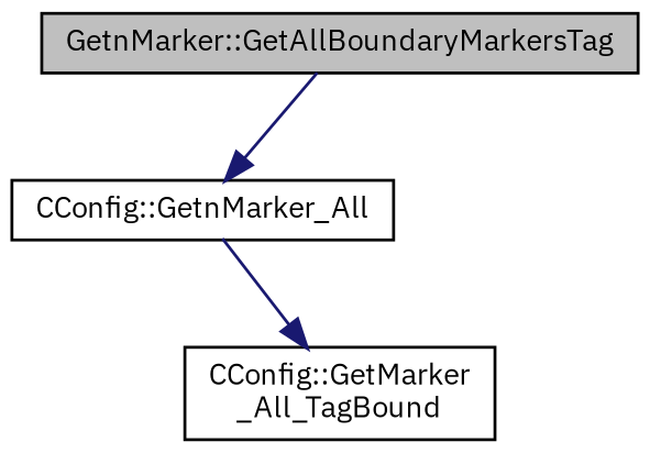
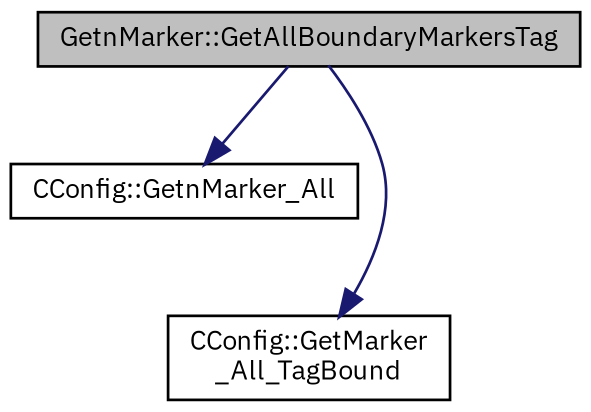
  digraph {
    fontname="IBM Plex Sans"
    rankdir=TB
    node [color=black fillcolor=white fontname="IBM Plex Sans" fontsize=10 shape=record style=filled]
    edge [color=midnightblue fontname="IBM Plex Sans" fontsize=10 labelfontname=Helvetica labelfontsize=10 style=solid]
    n1 [fillcolor=grey75 fontcolor=black height=0.2 label="GetnMarker::GetAllBoundaryMarkersTag" width=0.4]
    n2 [height=0.2 label="CConfig::GetnMarker_All" width=0.4]
    n3 [height=0.2 label="CConfig::GetMarker\l_All_TagBound" width=0.4]
    n1 -> n2
-   n2 -> n3
+   n1 -> n3
  }
